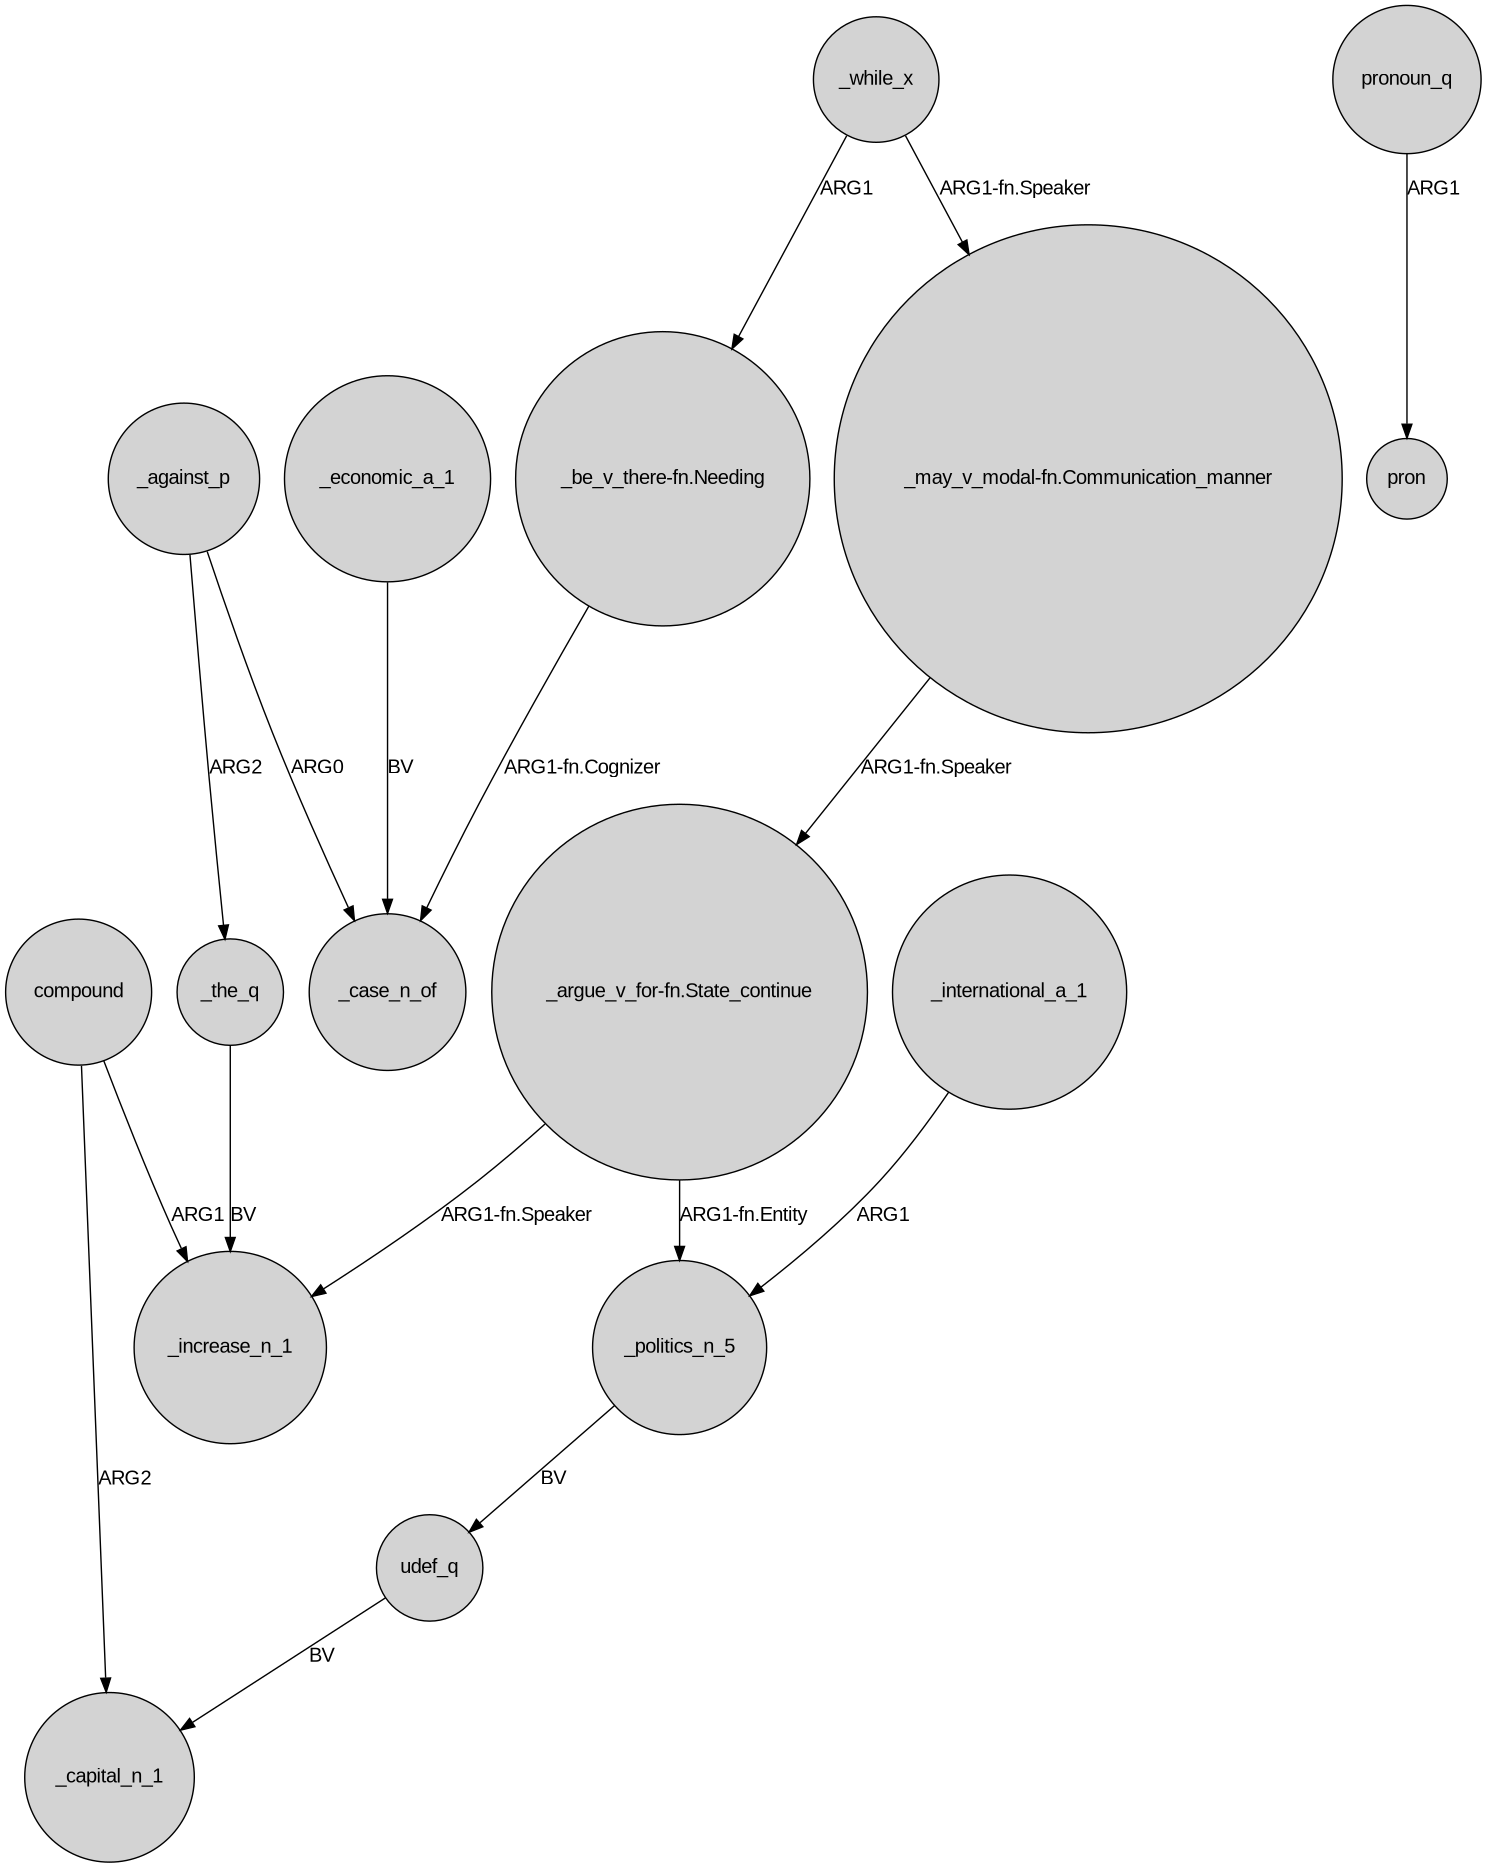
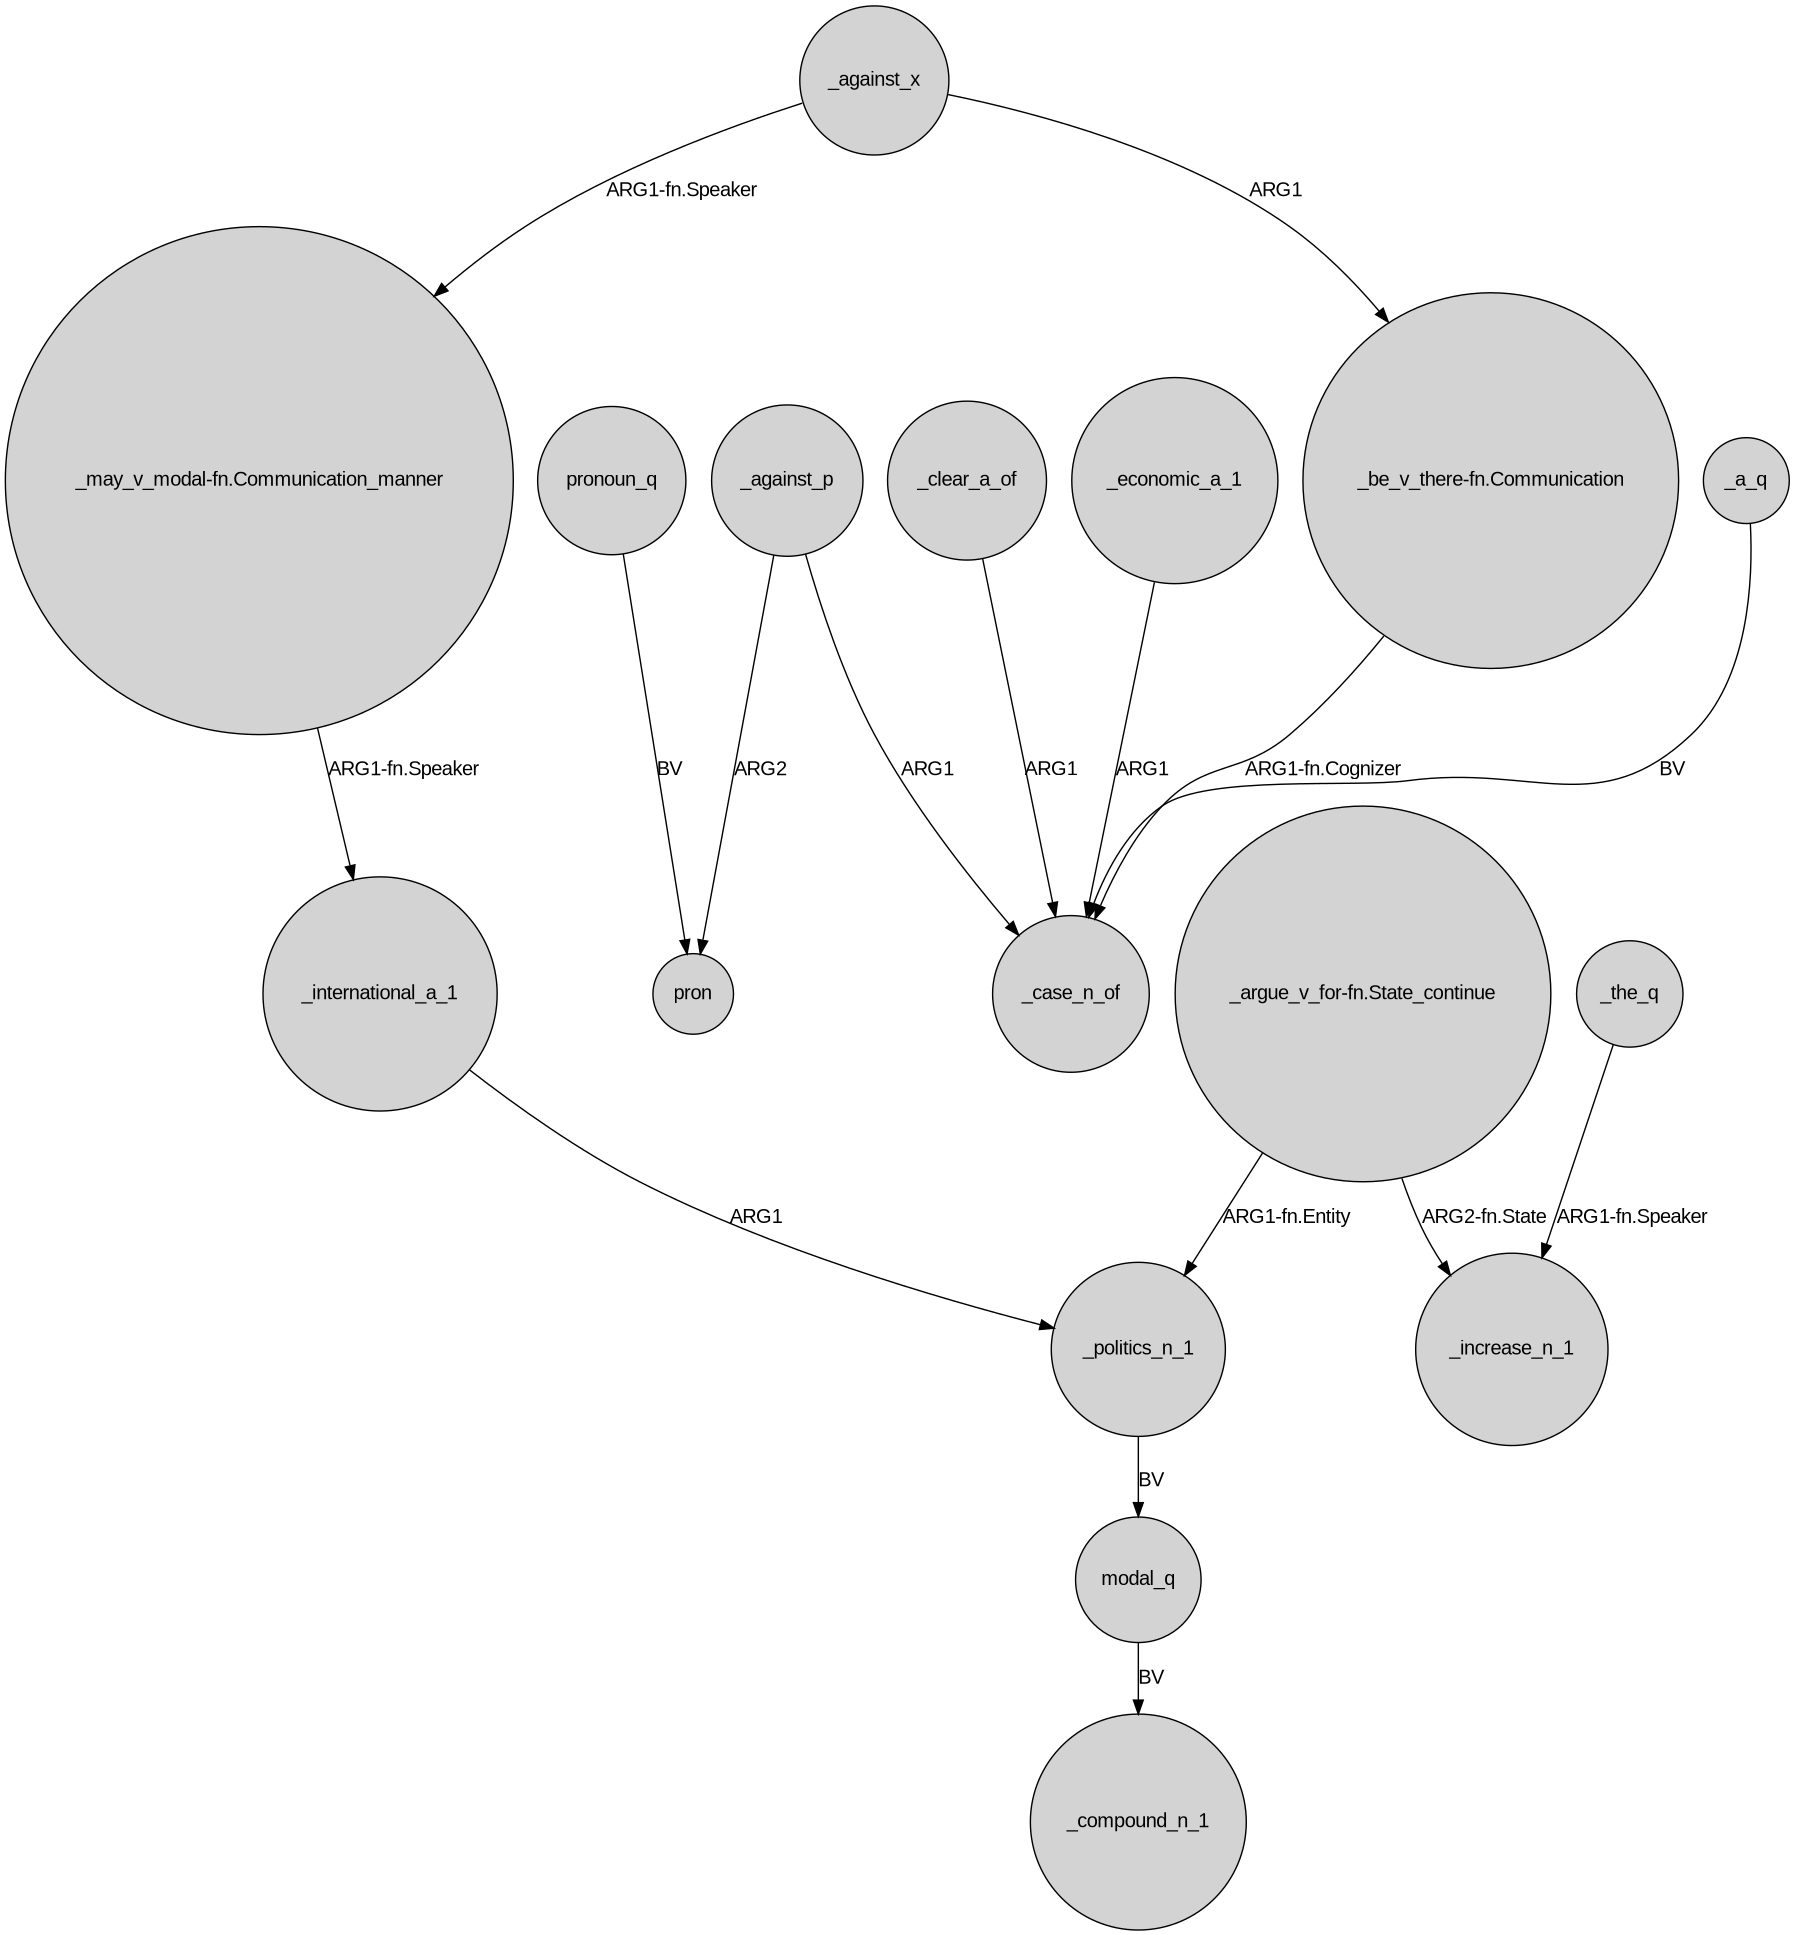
  digraph {
    fontname="Liberation Sans"
    node [fontname="Liberation Sans" shape=circle style=filled]
    edge [fontname="Liberation Sans"]
    _against_p
    _case_n_of
    pron
-   compound
-   _capital_n_1
+   _capital_n_1 [label=_compound_n_1]
    _increase_n_1
    _international_a_1
-   _politics_n_1 [label=_politics_n_5]
-   udef_q
-   "_be_v_there-fn.Needing"
+   _politics_n_1
+   udef_q [label=modal_q]
+   "_be_v_there-fn.Needing" [label="_be_v_there-fn.Communication"]
+   _a_q
+   _clear_a_of
    _the_q
    "_argue_v_for-fn.State_continue"
    _economic_a_1
-   _while_x
+   _while_x [label=_against_x]
    "_may_v_modal-fn.Communication_manner"
    pronoun_q
-   _against_p -> _case_n_of [label=ARG0]
-   _against_p -> _the_q [label=ARG2]
-   compound -> _capital_n_1 [label=ARG2]
-   compound -> _increase_n_1 [label=ARG1]
+   _against_p -> _case_n_of [label=ARG1]
+   _against_p -> pron [label=ARG2]
    _international_a_1 -> _politics_n_1 [label=ARG1]
    _politics_n_1 -> udef_q [label=BV]
    udef_q -> _capital_n_1 [label=BV]
    "_be_v_there-fn.Needing" -> _case_n_of [label="ARG1-fn.Cognizer"]
-   _the_q -> _increase_n_1 [label=BV]
-   "_argue_v_for-fn.State_continue" -> _increase_n_1 [label="ARG1-fn.Speaker"]
+   _a_q -> _case_n_of [label=BV]
+   _clear_a_of -> _case_n_of [label=ARG1]
+   _the_q -> _increase_n_1 [label="ARG1-fn.Speaker"]
+   "_argue_v_for-fn.State_continue" -> _increase_n_1 [label="ARG2-fn.State"]
    "_argue_v_for-fn.State_continue" -> _politics_n_1 [label="ARG1-fn.Entity"]
-   _economic_a_1 -> _case_n_of [label=BV]
+   _economic_a_1 -> _case_n_of [label=ARG1]
    _while_x -> "_be_v_there-fn.Needing" [label=ARG1]
    _while_x -> "_may_v_modal-fn.Communication_manner" [label="ARG1-fn.Speaker"]
-   "_may_v_modal-fn.Communication_manner" -> "_argue_v_for-fn.State_continue" [label="ARG1-fn.Speaker"]
-   pronoun_q -> pron [label=ARG1]
+   "_may_v_modal-fn.Communication_manner" -> _international_a_1 [label="ARG1-fn.Speaker"]
+   pronoun_q -> pron [label=BV]
  }
